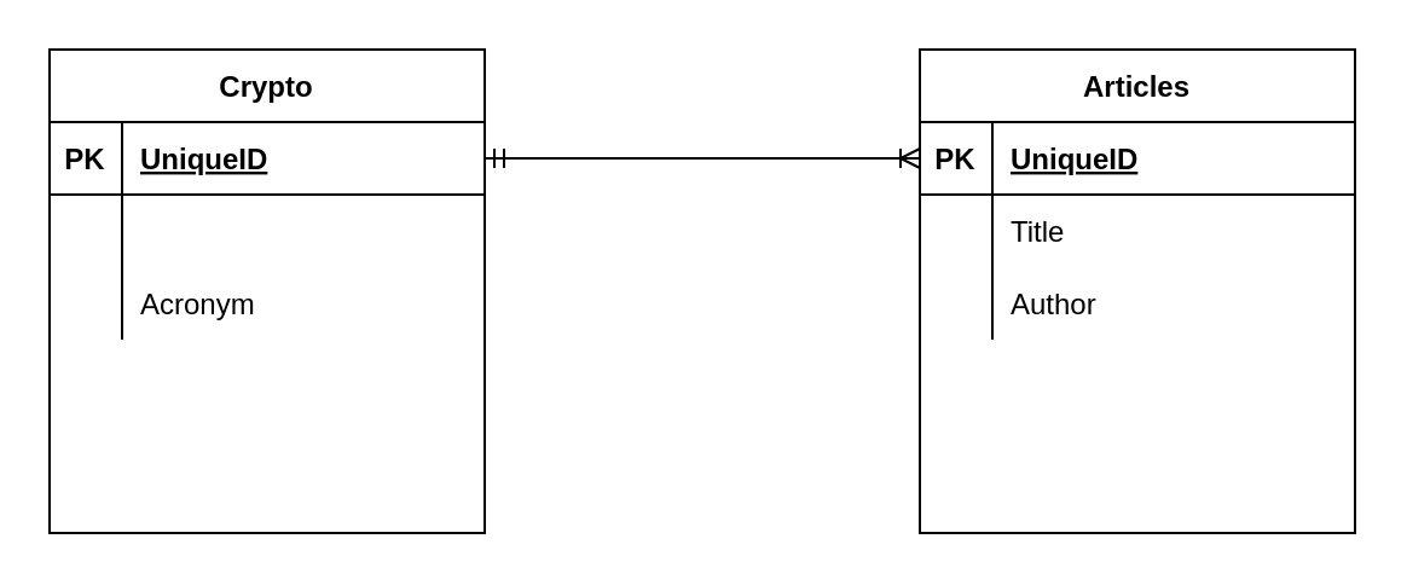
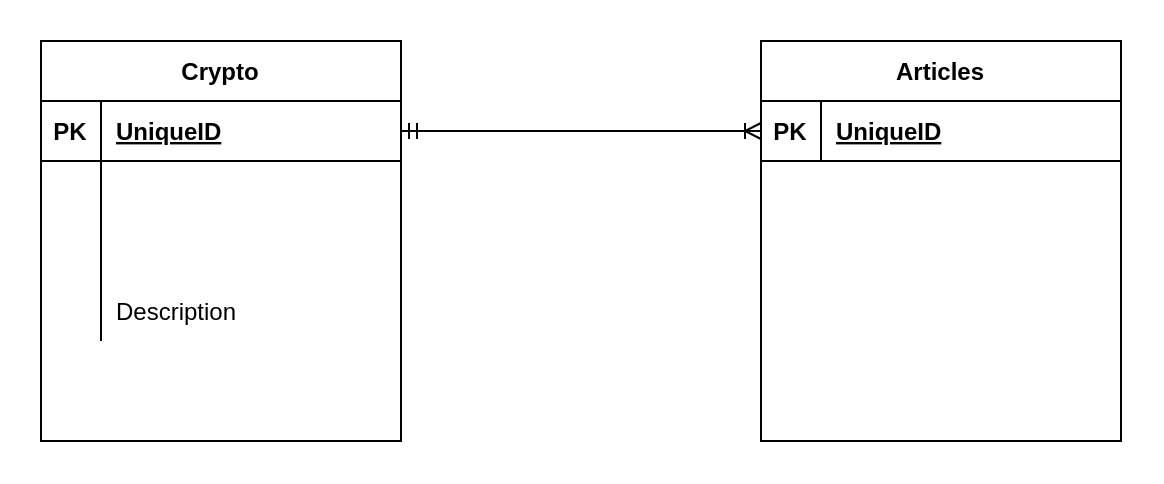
  <mxCell id="0" />
  <mxCell id="1" parent="0" />
  <mxCell id="2" value="Crypto" style="shape=table;startSize=30;container=1;collapsible=1;childLayout=tableLayout;fixedRows=1;rowLines=0;fontStyle=1;align=center;resizeLast=1;" vertex="1" parent="1"><mxGeometry x="20" y="20" width="180" height="200" as="geometry" /></mxCell>
  <mxCell id="3" value="" style="shape=partialRectangle;collapsible=0;dropTarget=0;pointerEvents=0;fillColor=none;top=0;left=0;bottom=1;right=0;points=[[0,0.5],[1,0.5]];portConstraint=eastwest;" vertex="1" parent="2"><mxGeometry y="30" width="180" height="30" as="geometry" /></mxCell>
  <mxCell id="4" value="PK" style="shape=partialRectangle;connectable=0;fillColor=none;top=0;left=0;bottom=0;right=0;fontStyle=1;overflow=hidden;" vertex="1" parent="3"><mxGeometry width="30" height="30" as="geometry" /></mxCell>
  <mxCell id="5" value="UniqueID" style="shape=partialRectangle;connectable=0;fillColor=none;top=0;left=0;bottom=0;right=0;align=left;spacingLeft=6;fontStyle=5;overflow=hidden;" vertex="1" parent="3"><mxGeometry x="30" width="150" height="30" as="geometry" /></mxCell>
  <mxCell id="6" value="" style="shape=partialRectangle;collapsible=0;dropTarget=0;pointerEvents=0;fillColor=none;top=0;left=0;bottom=0;right=0;points=[[0,0.5],[1,0.5]];portConstraint=eastwest;" vertex="1" parent="2"><mxGeometry y="60" width="180" height="30" as="geometry" /></mxCell>
  <mxCell id="7" value="" style="shape=partialRectangle;connectable=0;fillColor=none;top=0;left=0;bottom=0;right=0;editable=1;overflow=hidden;" vertex="1" parent="6"><mxGeometry width="30" height="30" as="geometry" /></mxCell>
  <mxCell id="8" value="" style="shape=partialRectangle;collapsible=0;dropTarget=0;pointerEvents=0;fillColor=none;top=0;left=0;bottom=0;right=0;points=[[0,0.5],[1,0.5]];portConstraint=eastwest;" vertex="1" parent="2"><mxGeometry y="90" width="180" height="30" as="geometry" /></mxCell>
  <mxCell id="9" value="" style="shape=partialRectangle;connectable=0;fillColor=none;top=0;left=0;bottom=0;right=0;editable=1;overflow=hidden;" vertex="1" parent="8"><mxGeometry width="30" height="30" as="geometry" /></mxCell>
- <mxCell id="10" value="Acronym" style="shape=partialRectangle;connectable=0;fillColor=none;top=0;left=0;bottom=0;right=0;align=left;spacingLeft=6;overflow=hidden;" vertex="1" parent="8"><mxGeometry x="30" width="150" height="30" as="geometry" /></mxCell>
  <mxCell id="11" value="" style="shape=partialRectangle;collapsible=0;dropTarget=0;pointerEvents=0;fillColor=none;top=0;left=0;bottom=0;right=0;points=[[0,0.5],[1,0.5]];portConstraint=eastwest;" vertex="1" parent="2"><mxGeometry y="120" width="180" height="30" as="geometry" /></mxCell>
  <mxCell id="12" value="" style="shape=partialRectangle;connectable=0;fillColor=none;top=0;left=0;bottom=0;right=0;editable=1;overflow=hidden;" vertex="1" parent="11"><mxGeometry width="30" height="30" as="geometry" /></mxCell>
+ <mxCell id="13" value="Description" style="shape=partialRectangle;connectable=0;fillColor=none;top=0;left=0;bottom=0;right=0;align=left;spacingLeft=6;overflow=hidden;" vertex="1" parent="11"><mxGeometry x="30" width="150" height="30" as="geometry" /></mxCell>
  <mxCell id="14" value="" style="shape=partialRectangle;collapsible=0;dropTarget=0;pointerEvents=0;fillColor=none;top=0;left=0;bottom=0;right=0;points=[[0,0.5],[1,0.5]];portConstraint=eastwest;" vertex="1" parent="2"><mxGeometry y="150" width="180" height="30" as="geometry" /></mxCell>
  <mxCell id="15" value="" style="shape=partialRectangle;connectable=0;fillColor=none;top=0;left=0;bottom=0;right=0;editable=1;overflow=hidden;" vertex="1" parent="14"><mxGeometry width="30" height="30" as="geometry" /></mxCell>
  <mxCell id="16" value="Articles" style="shape=table;startSize=30;container=1;collapsible=1;childLayout=tableLayout;fixedRows=1;rowLines=0;fontStyle=1;align=center;resizeLast=1;" vertex="1" parent="1"><mxGeometry x="380" y="20" width="180" height="200" as="geometry" /></mxCell>
  <mxCell id="17" value="" style="shape=partialRectangle;collapsible=0;dropTarget=0;pointerEvents=0;fillColor=none;top=0;left=0;bottom=1;right=0;points=[[0,0.5],[1,0.5]];portConstraint=eastwest;" vertex="1" parent="16"><mxGeometry y="30" width="180" height="30" as="geometry" /></mxCell>
  <mxCell id="18" value="PK" style="shape=partialRectangle;connectable=0;fillColor=none;top=0;left=0;bottom=0;right=0;fontStyle=1;overflow=hidden;" vertex="1" parent="17"><mxGeometry width="30" height="30" as="geometry" /></mxCell>
  <mxCell id="19" value="UniqueID" style="shape=partialRectangle;connectable=0;fillColor=none;top=0;left=0;bottom=0;right=0;align=left;spacingLeft=6;fontStyle=5;overflow=hidden;" vertex="1" parent="17"><mxGeometry x="30" width="150" height="30" as="geometry" /></mxCell>
  <mxCell id="20" value="" style="shape=partialRectangle;collapsible=0;dropTarget=0;pointerEvents=0;fillColor=none;top=0;left=0;bottom=0;right=0;points=[[0,0.5],[1,0.5]];portConstraint=eastwest;" vertex="1" parent="16"><mxGeometry y="60" width="180" height="30" as="geometry" /></mxCell>
  <mxCell id="21" value="" style="shape=partialRectangle;connectable=0;fillColor=none;top=0;left=0;bottom=0;right=0;editable=1;overflow=hidden;" vertex="1" parent="20"><mxGeometry width="30" height="30" as="geometry" /></mxCell>
- <mxCell id="22" value="Title" style="shape=partialRectangle;connectable=0;fillColor=none;top=0;left=0;bottom=0;right=0;align=left;spacingLeft=6;overflow=hidden;" vertex="1" parent="20"><mxGeometry x="30" width="150" height="30" as="geometry" /></mxCell>
  <mxCell id="23" value="" style="shape=partialRectangle;collapsible=0;dropTarget=0;pointerEvents=0;fillColor=none;top=0;left=0;bottom=0;right=0;points=[[0,0.5],[1,0.5]];portConstraint=eastwest;" vertex="1" parent="16"><mxGeometry y="90" width="180" height="30" as="geometry" /></mxCell>
  <mxCell id="24" value="" style="shape=partialRectangle;connectable=0;fillColor=none;top=0;left=0;bottom=0;right=0;editable=1;overflow=hidden;" vertex="1" parent="23"><mxGeometry width="30" height="30" as="geometry" /></mxCell>
- <mxCell id="25" value="Author" style="shape=partialRectangle;connectable=0;fillColor=none;top=0;left=0;bottom=0;right=0;align=left;spacingLeft=6;overflow=hidden;" vertex="1" parent="23"><mxGeometry x="30" width="150" height="30" as="geometry" /></mxCell>
  <mxCell id="26" value="" style="shape=partialRectangle;collapsible=0;dropTarget=0;pointerEvents=0;fillColor=none;top=0;left=0;bottom=0;right=0;points=[[0,0.5],[1,0.5]];portConstraint=eastwest;" vertex="1" parent="16"><mxGeometry y="120" width="180" height="30" as="geometry" /></mxCell>
  <mxCell id="27" value="" style="shape=partialRectangle;connectable=0;fillColor=none;top=0;left=0;bottom=0;right=0;editable=1;overflow=hidden;" vertex="1" parent="26"><mxGeometry width="30" height="30" as="geometry" /></mxCell>
  <mxCell id="28" value="" style="shape=partialRectangle;collapsible=0;dropTarget=0;pointerEvents=0;fillColor=none;top=0;left=0;bottom=0;right=0;points=[[0,0.5],[1,0.5]];portConstraint=eastwest;" vertex="1" parent="16"><mxGeometry y="150" width="180" height="30" as="geometry" /></mxCell>
  <mxCell id="29" value="" style="shape=partialRectangle;connectable=0;fillColor=none;top=0;left=0;bottom=0;right=0;editable=1;overflow=hidden;" vertex="1" parent="28"><mxGeometry width="30" height="30" as="geometry" /></mxCell>
  <mxCell id="30" value="" style="edgeStyle=entityRelationEdgeStyle;fontSize=12;html=1;endArrow=ERoneToMany;startArrow=ERmandOne;exitX=1;exitY=0.5;exitDx=0;exitDy=0;entryX=0;entryY=0.5;entryDx=0;entryDy=0;" edge="1" parent="1" source="3" target="17"><mxGeometry width="100" height="100" relative="1" as="geometry"><mxPoint x="230" y="190" as="sourcePoint" /><mxPoint x="330" y="90" as="targetPoint" /></mxGeometry></mxCell>
